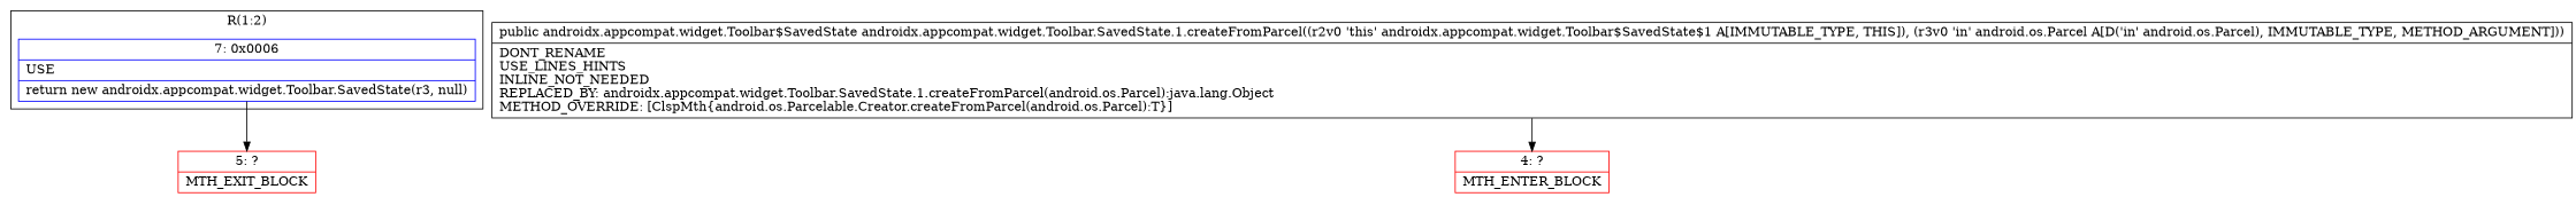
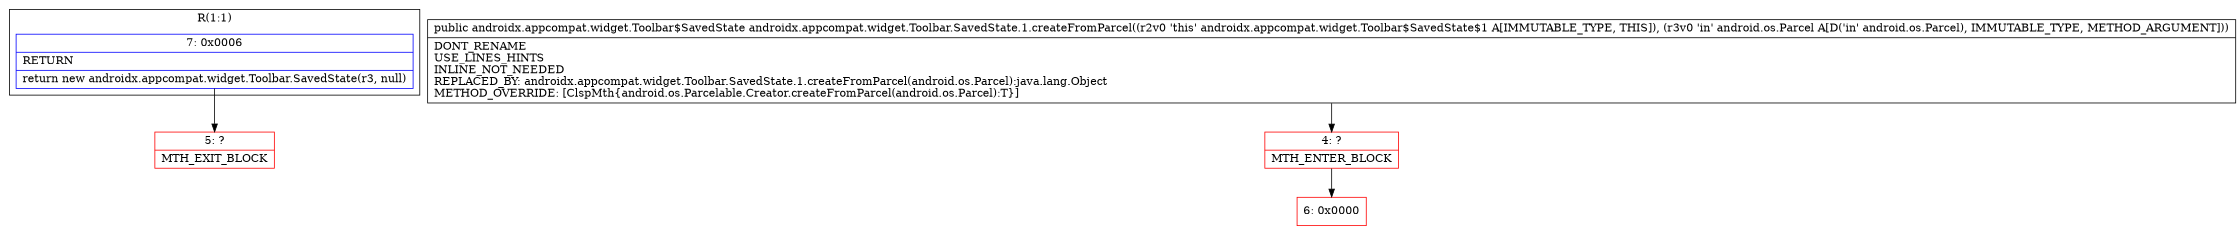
  digraph {
    node [color=red shape=record]
-   n1 [color=blue label="{7\:\ 0x0006|USE\l|return new androidx.appcompat.widget.Toolbar.SavedState(r3, null)\l}"]
+   n1 [color=blue label="{7\:\ 0x0006|RETURN\l|return new androidx.appcompat.widget.Toolbar.SavedState(r3, null)\l}"]
    n2 [label="{5\:\ ?|MTH_EXIT_BLOCK\l}"]
    n3 [label="{4\:\ ?|MTH_ENTER_BLOCK\l}"]
+   n4 [label="{6\:\ 0x0000}"]
    n5 [label="{public androidx.appcompat.widget.Toolbar$SavedState androidx.appcompat.widget.Toolbar.SavedState.1.createFromParcel((r2v0 'this' androidx.appcompat.widget.Toolbar$SavedState$1 A[IMMUTABLE_TYPE, THIS]), (r3v0 'in' android.os.Parcel A[D('in' android.os.Parcel), IMMUTABLE_TYPE, METHOD_ARGUMENT]))  | DONT_RENAME\lUSE_LINES_HINTS\lINLINE_NOT_NEEDED\lREPLACED_BY: androidx.appcompat.widget.Toolbar.SavedState.1.createFromParcel(android.os.Parcel):java.lang.Object\lMETHOD_OVERRIDE: [ClspMth\{android.os.Parcelable.Creator.createFromParcel(android.os.Parcel):T\}]\l}" color=""]
    subgraph cluster_1 {
-     label="R(1:2)"
+     label="R(1:1)"
      n1
    }
    n1 -> n2
+   n3 -> n4
    n5 -> n3
  }
